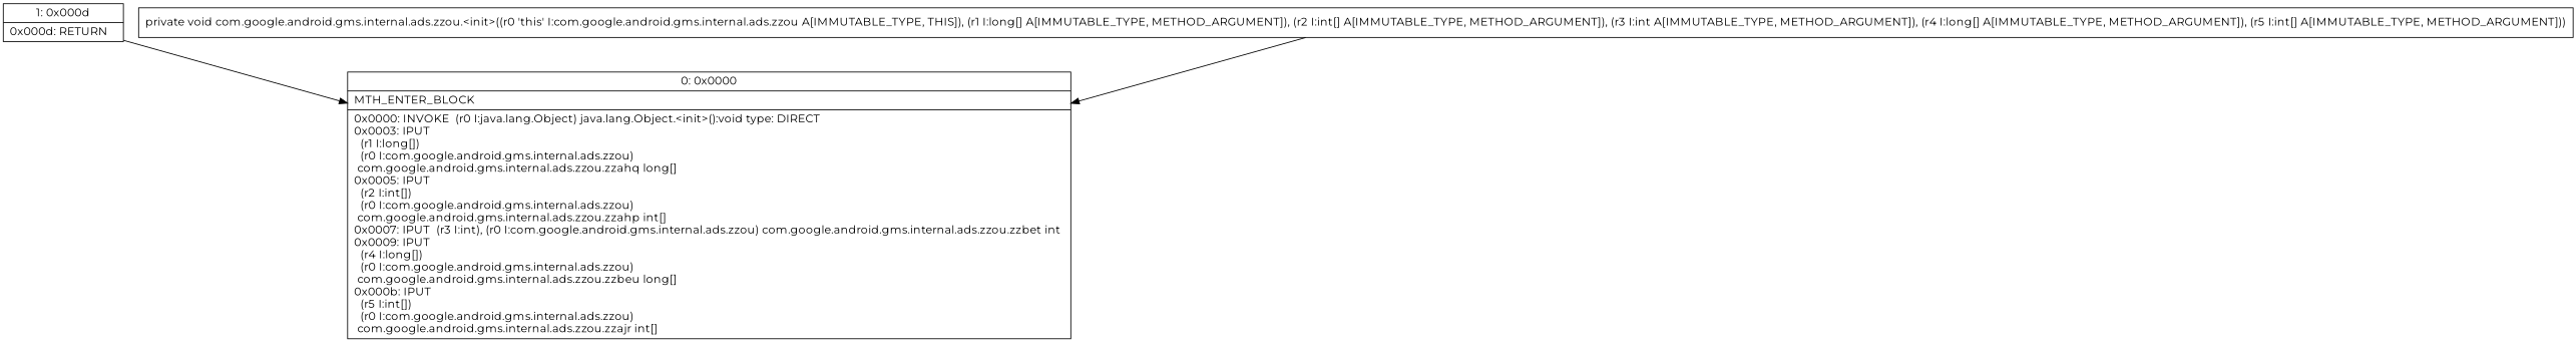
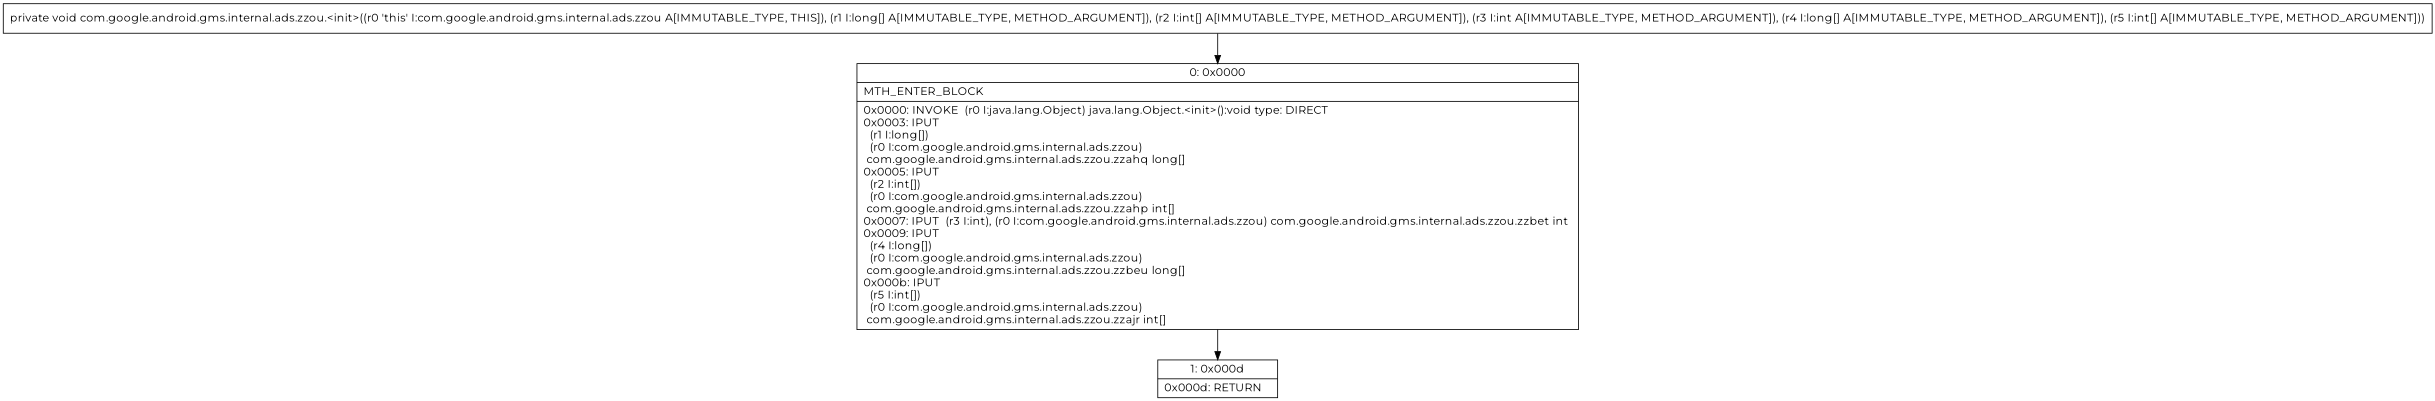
  digraph {
    fontname=Montserrat
    node [shape=record fontname=Montserrat]
    edge [fontname=Montserrat]
    n1 [label="{0\:\ 0x0000|MTH_ENTER_BLOCK\l|0x0000: INVOKE  (r0 I:java.lang.Object) java.lang.Object.\<init\>():void type: DIRECT \l0x0003: IPUT  \l  (r1 I:long[])\l  (r0 I:com.google.android.gms.internal.ads.zzou)\l com.google.android.gms.internal.ads.zzou.zzahq long[] \l0x0005: IPUT  \l  (r2 I:int[])\l  (r0 I:com.google.android.gms.internal.ads.zzou)\l com.google.android.gms.internal.ads.zzou.zzahp int[] \l0x0007: IPUT  (r3 I:int), (r0 I:com.google.android.gms.internal.ads.zzou) com.google.android.gms.internal.ads.zzou.zzbet int \l0x0009: IPUT  \l  (r4 I:long[])\l  (r0 I:com.google.android.gms.internal.ads.zzou)\l com.google.android.gms.internal.ads.zzou.zzbeu long[] \l0x000b: IPUT  \l  (r5 I:int[])\l  (r0 I:com.google.android.gms.internal.ads.zzou)\l com.google.android.gms.internal.ads.zzou.zzajr int[] \l}"]
    n2 [label="{1\:\ 0x000d|0x000d: RETURN   \l}"]
    n3 [label="{private void com.google.android.gms.internal.ads.zzou.\<init\>((r0 'this' I:com.google.android.gms.internal.ads.zzou A[IMMUTABLE_TYPE, THIS]), (r1 I:long[] A[IMMUTABLE_TYPE, METHOD_ARGUMENT]), (r2 I:int[] A[IMMUTABLE_TYPE, METHOD_ARGUMENT]), (r3 I:int A[IMMUTABLE_TYPE, METHOD_ARGUMENT]), (r4 I:long[] A[IMMUTABLE_TYPE, METHOD_ARGUMENT]), (r5 I:int[] A[IMMUTABLE_TYPE, METHOD_ARGUMENT])) }"]
-   n2 -> n1
+   n1 -> n2
    n3 -> n1
  }
